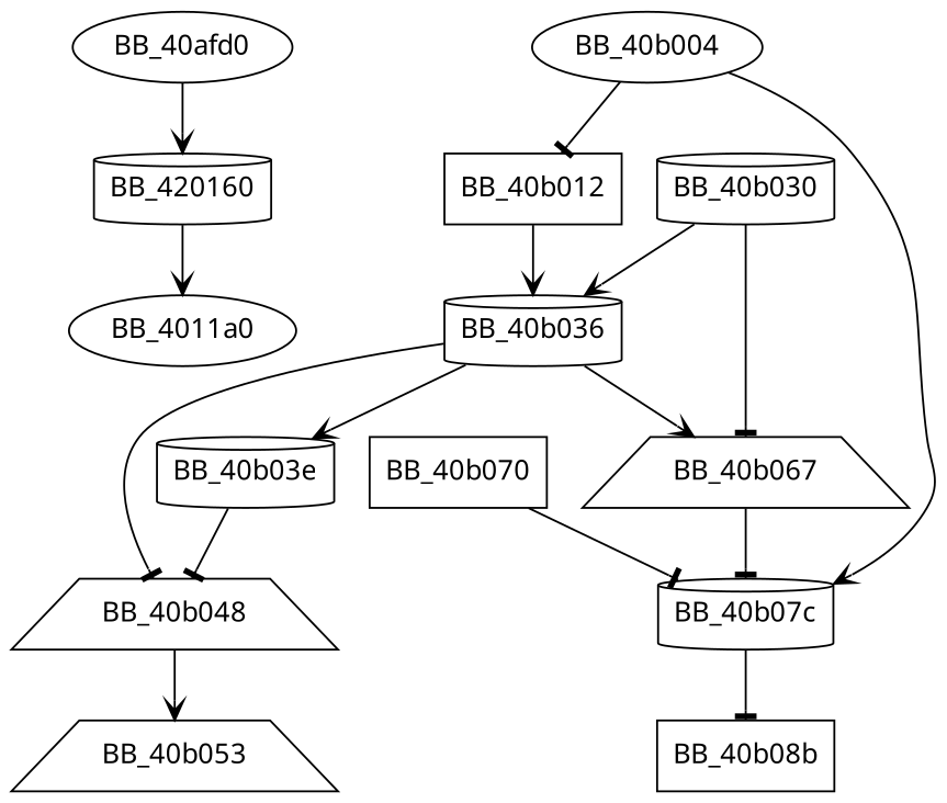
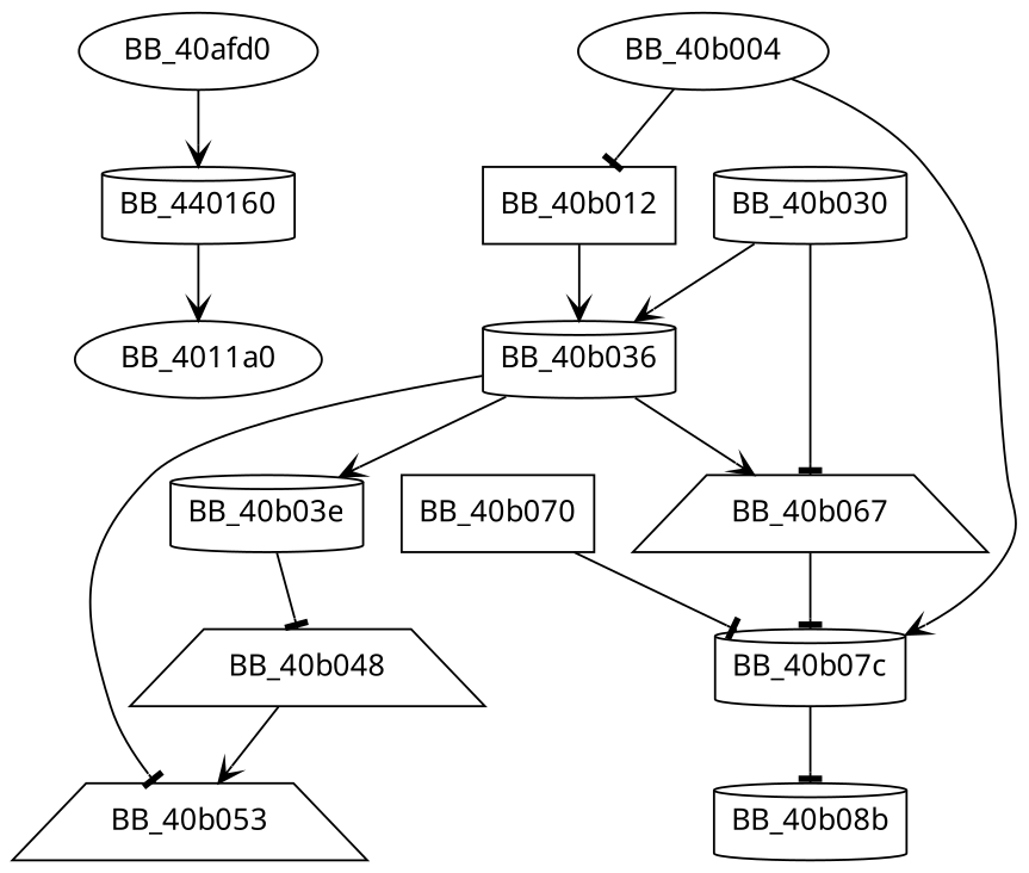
  digraph {
    fontname="Noto Sans"
    node [fontname="Noto Sans" shape=cylinder]
    edge [arrowhead=vee fontname="Noto Sans"]
    BB_40afd0 [shape=ellipse]
-   BB_420160
+   BB_420160 [label=BB_440160]
    BB_40b004 [shape=ellipse]
    BB_40b012 [shape=box]
    BB_40b07c
    BB_40b036
-   BB_40b08b [shape=box]
+   BB_40b08b
    BB_40b030
    BB_40b067 [shape=trapezium]
    BB_40b03e
    BB_40b053 [shape=trapezium]
    BB_40b048 [shape=trapezium]
    BB_40b070 [shape=box]
    BB_4011a0 [shape=ellipse]
    BB_40afd0 -> BB_420160
    BB_420160 -> BB_4011a0
    BB_40b004 -> BB_40b012 [arrowhead=tee]
    BB_40b004 -> BB_40b07c
    BB_40b012 -> BB_40b036
    BB_40b07c -> BB_40b08b [arrowhead=tee]
    BB_40b036 -> BB_40b067
    BB_40b036 -> BB_40b03e
-   BB_40b036 -> BB_40b048 [arrowhead=tee]
+   BB_40b036 -> BB_40b053 [arrowhead=tee]
    BB_40b030 -> BB_40b036
    BB_40b030 -> BB_40b067 [arrowhead=tee]
    BB_40b067 -> BB_40b07c [arrowhead=tee]
    BB_40b03e -> BB_40b048 [arrowhead=tee]
    BB_40b048 -> BB_40b053
    BB_40b070 -> BB_40b07c [arrowhead=tee]
  }
